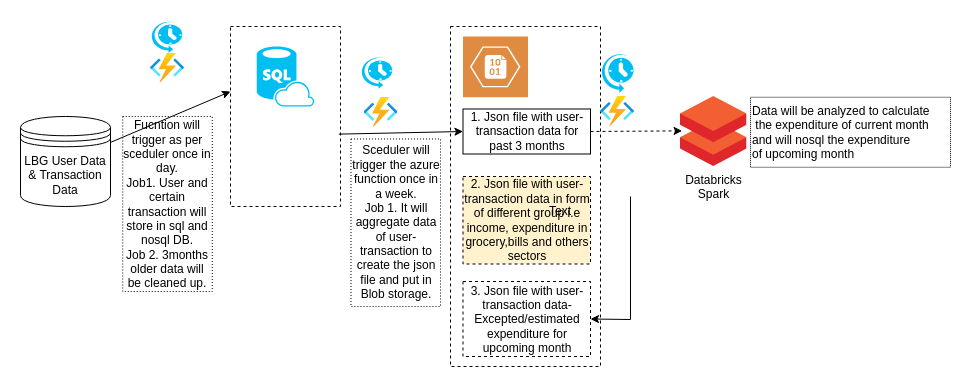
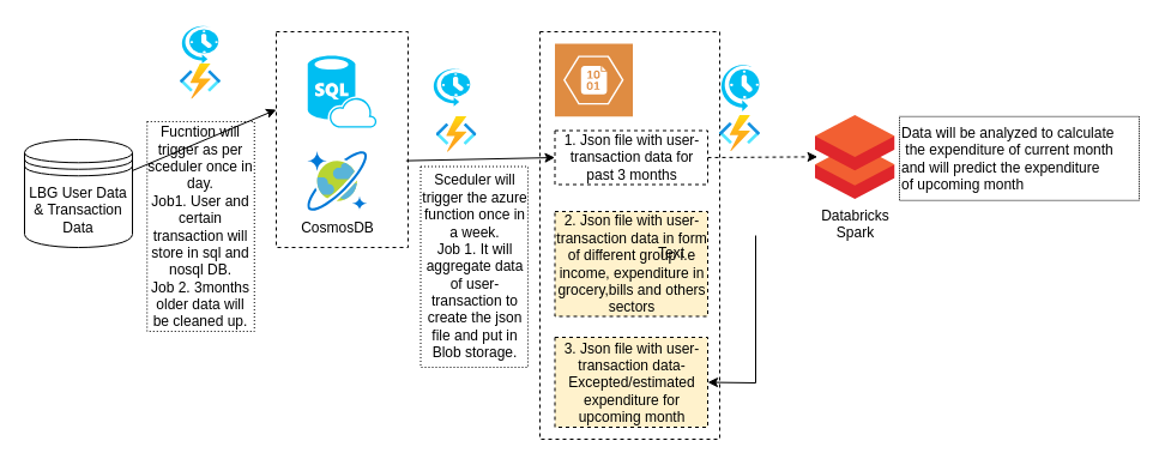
  <mxCell id="0" />
  <mxCell id="1" parent="0" />
  <mxCell id="2" value="" style="rounded=0;whiteSpace=wrap;html=1;dashed=1;" vertex="1" parent="1"><mxGeometry x="450" y="26" width="150" height="340" as="geometry" /></mxCell>
  <mxCell id="3" value="" style="rounded=0;whiteSpace=wrap;html=1;dashed=1;" vertex="1" parent="1"><mxGeometry x="230" y="26" width="110" height="180" as="geometry" /></mxCell>
  <mxCell id="4" value="Databricks&lt;br&gt;Spark" style="aspect=fixed;html=1;perimeter=none;align=center;shadow=0;dashed=0;image;fontSize=12;image=img/lib/mscae/Databricks.svg;" parent="1" vertex="1"><mxGeometry x="680" y="96" width="66.5" height="70" as="geometry" /></mxCell>
+ <mxCell id="5" value="CosmosDB" style="aspect=fixed;html=1;perimeter=none;align=center;shadow=0;dashed=0;image;fontSize=12;image=img/lib/mscae/CosmosDB.svg;" parent="1" vertex="1"><mxGeometry x="256.25" y="126" width="50" height="50" as="geometry" /></mxCell>
  <mxCell id="6" value="LBG User Data &amp;amp; Transaction Data" style="shape=datastore;whiteSpace=wrap;html=1;" vertex="1" parent="1"><mxGeometry x="20" y="116" width="90" height="90" as="geometry" /></mxCell>
  <mxCell id="7" value="" style="endArrow=classic;html=1;rounded=0;" edge="1" parent="1" source="6"><mxGeometry width="50" height="50" relative="1" as="geometry"><mxPoint x="460" y="306" as="sourcePoint" /><mxPoint x="230" y="91" as="targetPoint" /></mxGeometry></mxCell>
  <mxCell id="8" value="" style="verticalLabelPosition=bottom;html=1;verticalAlign=top;align=center;strokeColor=none;fillColor=#00BEF2;shape=mxgraph.azure.sql_database_sql_azure;" vertex="1" parent="1"><mxGeometry x="256.25" y="46" width="57.5" height="60" as="geometry" /></mxCell>
  <mxCell id="9" value="" style="endArrow=classic;html=1;rounded=0;exitX=0.985;exitY=0.598;exitDx=0;exitDy=0;exitPerimeter=0;entryX=0;entryY=0.5;entryDx=0;entryDy=0;" edge="1" parent="1" source="3" target="15"><mxGeometry width="50" height="50" relative="1" as="geometry"><mxPoint x="340.335" y="143" as="sourcePoint" /><mxPoint x="400" y="156" as="targetPoint" /></mxGeometry></mxCell>
  <mxCell id="10" value="" style="sketch=0;pointerEvents=1;shadow=0;dashed=0;html=1;strokeColor=none;fillColor=#DF8C42;labelPosition=center;verticalLabelPosition=bottom;verticalAlign=top;align=center;outlineConnect=0;shape=mxgraph.veeam2.azure_blob;" vertex="1" parent="1"><mxGeometry x="462.5" y="36" width="65" height="60.75" as="geometry" /></mxCell>
  <mxCell id="11" value="" style="image;aspect=fixed;html=1;points=[];align=center;fontSize=12;image=img/lib/azure2/iot/Function_Apps.svg;" vertex="1" parent="1"><mxGeometry x="150" y="52.5" width="34" height="30" as="geometry" /></mxCell>
  <mxCell id="12" value="" style="image;aspect=fixed;html=1;points=[];align=center;fontSize=12;image=img/lib/azure2/iot/Function_Apps.svg;" vertex="1" parent="1"><mxGeometry x="363.5" y="96.75" width="34" height="30" as="geometry" /></mxCell>
  <mxCell id="13" value="" style="endArrow=classic;html=1;rounded=0;exitX=1;exitY=0.5;exitDx=0;exitDy=0;entryX=0.024;entryY=0.491;entryDx=0;entryDy=0;entryPerimeter=0;dashed=1;" edge="1" parent="1" source="15" target="4"><mxGeometry width="50" height="50" relative="1" as="geometry"><mxPoint x="540" y="94" as="sourcePoint" /><mxPoint x="660" y="146" as="targetPoint" /><Array as="points" /></mxGeometry></mxCell>
  <mxCell id="14" value="" style="image;aspect=fixed;html=1;points=[];align=center;fontSize=12;image=img/lib/azure2/iot/Function_Apps.svg;" vertex="1" parent="1"><mxGeometry x="600" y="96" width="34" height="30" as="geometry" /></mxCell>
- <mxCell id="15" value="1. Json file with user-transaction data for past 3 months" style="rounded=0;whiteSpace=wrap;html=1;dashed=0;" vertex="1" parent="1"><mxGeometry x="462.5" y="108.5" width="127.5" height="45" as="geometry" /></mxCell>
+ <mxCell id="15" value="1. Json file with user-transaction data for past 3 months" style="rounded=0;whiteSpace=wrap;html=1;dashed=1;" vertex="1" parent="1"><mxGeometry x="462.5" y="108.5" width="127.5" height="45" as="geometry" /></mxCell>
  <mxCell id="16" value="2. Json file with user-transaction data in form of different group i.e income, expenditure in grocery,bills and others sectors" style="rounded=0;whiteSpace=wrap;html=1;dashed=1;fillColor=#fff2cc;" vertex="1" parent="1"><mxGeometry x="462.5" y="176" width="127.5" height="87.5" as="geometry" /></mxCell>
- <mxCell id="17" value="3. Json file with user-transaction data- Excepted/estimated expenditure for upcoming month" style="rounded=0;whiteSpace=wrap;html=1;dashed=1;" vertex="1" parent="1"><mxGeometry x="462.5" y="281" width="127.5" height="75" as="geometry" /></mxCell>
- <mxCell id="18" value="Data will be analyzed to calculate&lt;br&gt;&amp;nbsp;the expenditure of current month &lt;br&gt;and will nosql the expenditure &lt;br&gt;of upcoming month" style="text;html=1;align=left;verticalAlign=middle;resizable=0;points=[];autosize=1;strokeColor=default;fillColor=none;dashed=1;dashPattern=1 1;" vertex="1" parent="1"><mxGeometry x="750" y="96.75" width="200" height="70" as="geometry" /></mxCell>
+ <mxCell id="17" value="3. Json file with user-transaction data- Excepted/estimated expenditure for upcoming month" style="rounded=0;whiteSpace=wrap;html=1;dashed=1;fillColor=#fff2cc;" vertex="1" parent="1"><mxGeometry x="462.5" y="281" width="127.5" height="75" as="geometry" /></mxCell>
+ <mxCell id="18" value="Data will be analyzed to calculate&lt;br&gt;&amp;nbsp;the expenditure of current month &lt;br&gt;and will predict the expenditure &lt;br&gt;of upcoming month" style="text;html=1;align=left;verticalAlign=middle;resizable=0;points=[];autosize=1;strokeColor=default;fillColor=none;dashed=1;dashPattern=1 1;" vertex="1" parent="1"><mxGeometry x="750" y="96.75" width="200" height="70" as="geometry" /></mxCell>
  <mxCell id="19" value="" style="verticalLabelPosition=bottom;html=1;verticalAlign=top;align=center;strokeColor=none;fillColor=#00BEF2;shape=mxgraph.azure.scheduler;pointerEvents=1;" vertex="1" parent="1"><mxGeometry x="600" y="52.5" width="33" height="40" as="geometry" /></mxCell>
  <mxCell id="20" value="" style="verticalLabelPosition=bottom;html=1;verticalAlign=top;align=center;strokeColor=none;fillColor=#00BEF2;shape=mxgraph.azure.scheduler;pointerEvents=1;" vertex="1" parent="1"><mxGeometry x="360" y="56" width="31.75" height="32.31" as="geometry" /></mxCell>
  <mxCell id="21" value="" style="endArrow=classic;html=1;rounded=0;entryX=1;entryY=0.5;entryDx=0;entryDy=0;" edge="1" parent="1" target="17"><mxGeometry width="50" height="50" relative="1" as="geometry"><mxPoint x="630" y="196" as="sourcePoint" /><mxPoint x="580" y="186" as="targetPoint" /><Array as="points"><mxPoint x="630" y="319" /></Array></mxGeometry></mxCell>
  <mxCell id="22" value="Text" style="text;html=1;strokeColor=none;fillColor=none;align=center;verticalAlign=middle;whiteSpace=wrap;rounded=0;" vertex="1" parent="1"><mxGeometry x="530" y="196" width="60" height="30" as="geometry" /></mxCell>
  <mxCell id="23" value="Sceduler will trigger the azure function once in a week.&lt;br&gt;Job 1. It will aggregate data of user-transaction to create the json file and put in Blob storage." style="text;html=1;strokeColor=default;fillColor=none;align=center;verticalAlign=middle;whiteSpace=wrap;rounded=0;dashed=1;dashPattern=1 2;" vertex="1" parent="1"><mxGeometry x="350.5" y="138.5" width="89.5" height="167.5" as="geometry" /></mxCell>
- <mxCell id="24" value="Fucntion will trigger as per sceduler once in day.&lt;br&gt;Job1. User and certain transaction will store in sql and nosql DB.&lt;br&gt;Job 2. 3months older data will be cleaned up." style="text;html=1;strokeColor=default;fillColor=none;align=center;verticalAlign=middle;whiteSpace=wrap;rounded=0;dashed=1;dashPattern=1 2;" vertex="1" parent="1"><mxGeometry x="122.25" y="116" width="89.5" height="175" as="geometry" /></mxCell>
+ <mxCell id="24" value="Fucntion will trigger as per sceduler once in day.&lt;br&gt;Job1. User and certain transaction will store in sql and nosql DB.&lt;br&gt;Job 2. 3months older data will be cleaned up." style="text;html=1;strokeColor=default;fillColor=none;align=center;verticalAlign=middle;whiteSpace=wrap;rounded=0;dashed=1;dashPattern=1 2;" vertex="1" parent="1"><mxGeometry x="122.25" y="101" width="89.5" height="175" as="geometry" /></mxCell>
  <mxCell id="25" value="" style="verticalLabelPosition=bottom;html=1;verticalAlign=top;align=center;strokeColor=none;fillColor=#00BEF2;shape=mxgraph.azure.scheduler;pointerEvents=1;" vertex="1" parent="1"><mxGeometry x="150" y="20.19" width="31.75" height="32.31" as="geometry" /></mxCell>
